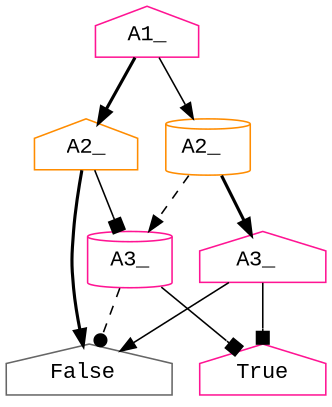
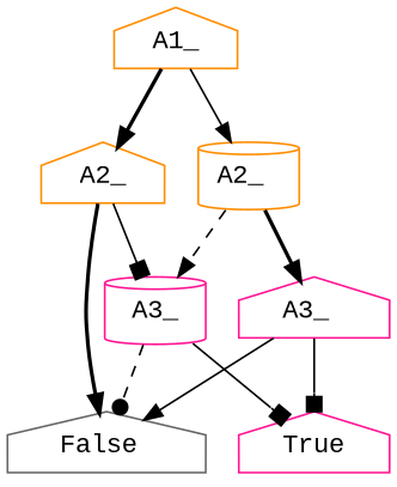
  digraph {
    fontname="Liberation Mono"
    node [color=deeppink shape=house fontname="Liberation Mono"]
    edge [style=solid arrowhead=normal fontname="Liberation Mono"]
-   n1 [label=A1_]
+   n1 [label=A1_ color=darkorange]
    n2 [label=A2_ color=darkorange]
    n3 [label="A2_ " color=darkorange shape=cylinder]
    n4 [label="False " color=gray40]
    n5 [label=A3_ shape=cylinder]
    n6 [label=True]
    n7 [label="A3_ "]
    n1 -> n2 [style=bold]
    n1 -> n3
    n2 -> n4 [style=bold]
    n2 -> n5 [arrowhead=box]
    n3 -> n5 [style=dashed]
    n3 -> n7 [style=bold]
    n5 -> n4 [style=dashed arrowhead=dot]
    n5 -> n6 [arrowhead=box]
    n7 -> n4
    n7 -> n6 [arrowhead=box]
  }
